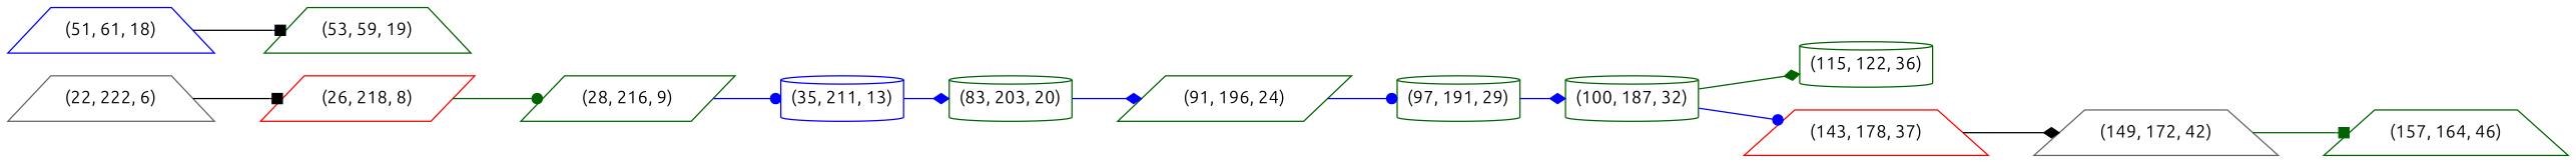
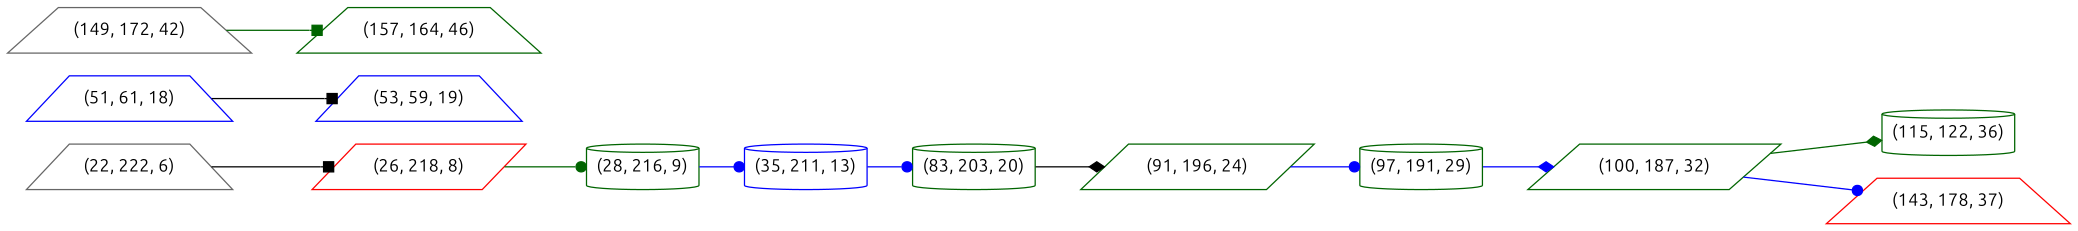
  digraph {
    fontname=Ubuntu
    rankdir=LR
    node [color=darkgreen fontname=Ubuntu shape=trapezium]
    edge [arrowhead=diamond color=blue fontname=Ubuntu]
    "(22, 222, 6)" [color=gray40]
    "(26, 218, 8)" [color=red shape=parallelogram]
-   "(28, 216, 9)" [shape=parallelogram]
+   "(28, 216, 9)" [shape=cylinder]
    "(35, 211, 13)" [color=blue shape=cylinder]
    "(83, 203, 20)" [shape=cylinder]
    "(51, 61, 18)" [color=blue]
-   "(53, 59, 19)"
+   "(53, 59, 19)" [color=blue]
    "(91, 196, 24)" [shape=parallelogram]
    "(97, 191, 29)" [shape=cylinder]
-   "(100, 187, 32)" [shape=cylinder]
+   "(100, 187, 32)" [shape=parallelogram]
    "(115, 122, 36)" [shape=cylinder]
    "(143, 178, 37)" [color=red]
    "(149, 172, 42)" [color=gray40]
    "(157, 164, 46)"
    "(22, 222, 6)" -> "(26, 218, 8)" [arrowhead=box color=black]
    "(26, 218, 8)" -> "(28, 216, 9)" [arrowhead=dot color=darkgreen]
    "(28, 216, 9)" -> "(35, 211, 13)" [arrowhead=dot]
-   "(35, 211, 13)" -> "(83, 203, 20)"
-   "(83, 203, 20)" -> "(91, 196, 24)"
+   "(35, 211, 13)" -> "(83, 203, 20)" [arrowhead=dot]
+   "(83, 203, 20)" -> "(91, 196, 24)" [color=black]
    "(51, 61, 18)" -> "(53, 59, 19)" [arrowhead=box color=black]
    "(91, 196, 24)" -> "(97, 191, 29)" [arrowhead=dot]
    "(97, 191, 29)" -> "(100, 187, 32)"
    "(100, 187, 32)" -> "(115, 122, 36)" [color=darkgreen]
    "(100, 187, 32)" -> "(143, 178, 37)" [arrowhead=dot]
-   "(143, 178, 37)" -> "(149, 172, 42)" [color=black]
    "(149, 172, 42)" -> "(157, 164, 46)" [arrowhead=box color=darkgreen]
  }
